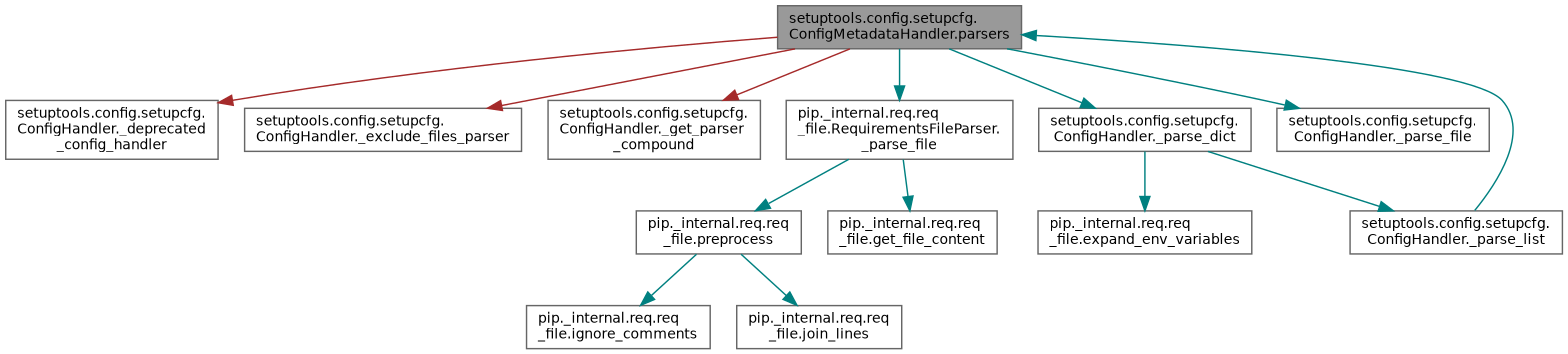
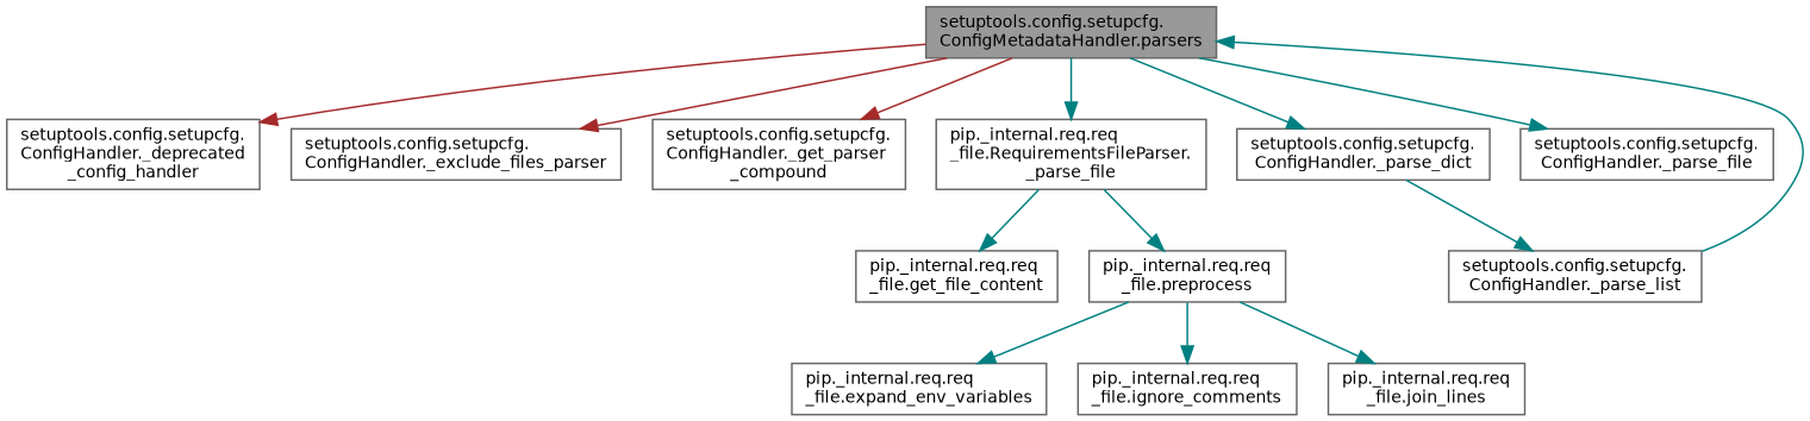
  digraph {
    rankdir=TB
    node [color=grey40 fillcolor=white fontname=Helvetica fontsize=10 shape=box style=filled]
    edge [color=teal fontname=Helvetica fontsize=10 labelfontname=Helvetica labelfontsize=10 style=solid]
    n1 [color=gray40 fillcolor=grey60 fontcolor=black height=0.2 label="setuptools.config.setupcfg.\lConfigMetadataHandler.parsers" width=0.4]
    n2 [height=0.2 label="setuptools.config.setupcfg.\lConfigHandler._deprecated\l_config_handler" width=0.4]
    n3 [height=0.2 label="setuptools.config.setupcfg.\lConfigHandler._exclude_files_parser" width=0.4]
    n4 [height=0.2 label="setuptools.config.setupcfg.\lConfigHandler._get_parser\l_compound" width=0.4]
    n5 [height=0.2 label="setuptools.config.setupcfg.\lConfigHandler._parse_dict" width=0.4]
    n6 [height=0.2 label="pip._internal.req.req\l_file.RequirementsFileParser.\l_parse_file" width=0.4]
    n7 [height=0.2 label="setuptools.config.setupcfg.\lConfigHandler._parse_file" width=0.4]
    n8 [height=0.2 label="setuptools.config.setupcfg.\lConfigHandler._parse_list" width=0.4]
    n9 [height=0.2 label="pip._internal.req.req\l_file.get_file_content" width=0.4]
    n10 [height=0.2 label="pip._internal.req.req\l_file.preprocess" width=0.4]
    n11 [height=0.2 label="pip._internal.req.req\l_file.expand_env_variables" width=0.4]
    n12 [height=0.2 label="pip._internal.req.req\l_file.ignore_comments" width=0.4]
    n13 [height=0.2 label="pip._internal.req.req\l_file.join_lines" width=0.4]
    n1 -> n2 [color=brown]
    n1 -> n3 [color=brown]
    n1 -> n4 [color=brown]
    n1 -> n5
    n1 -> n6
    n1 -> n7
    n5 -> n8
    n6 -> n9
    n6 -> n10
    n8 -> n1
-   n5 -> n11
+   n10 -> n11
    n10 -> n12
    n10 -> n13
  }
